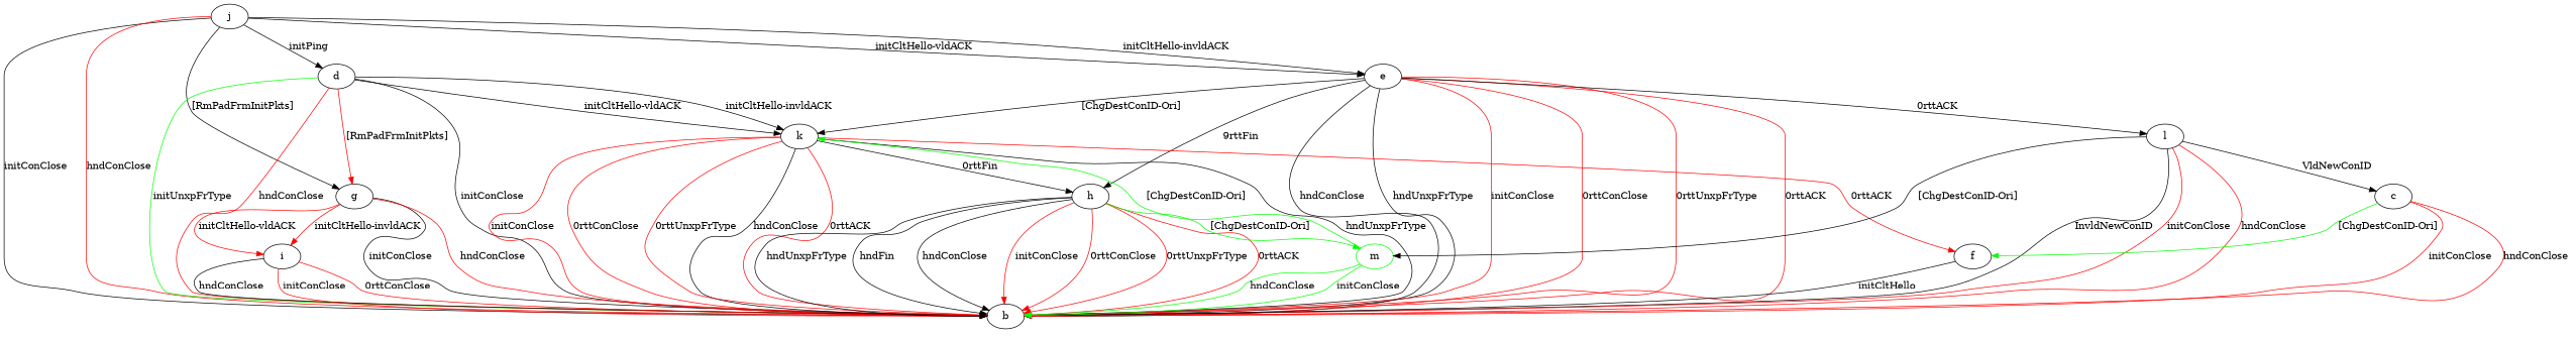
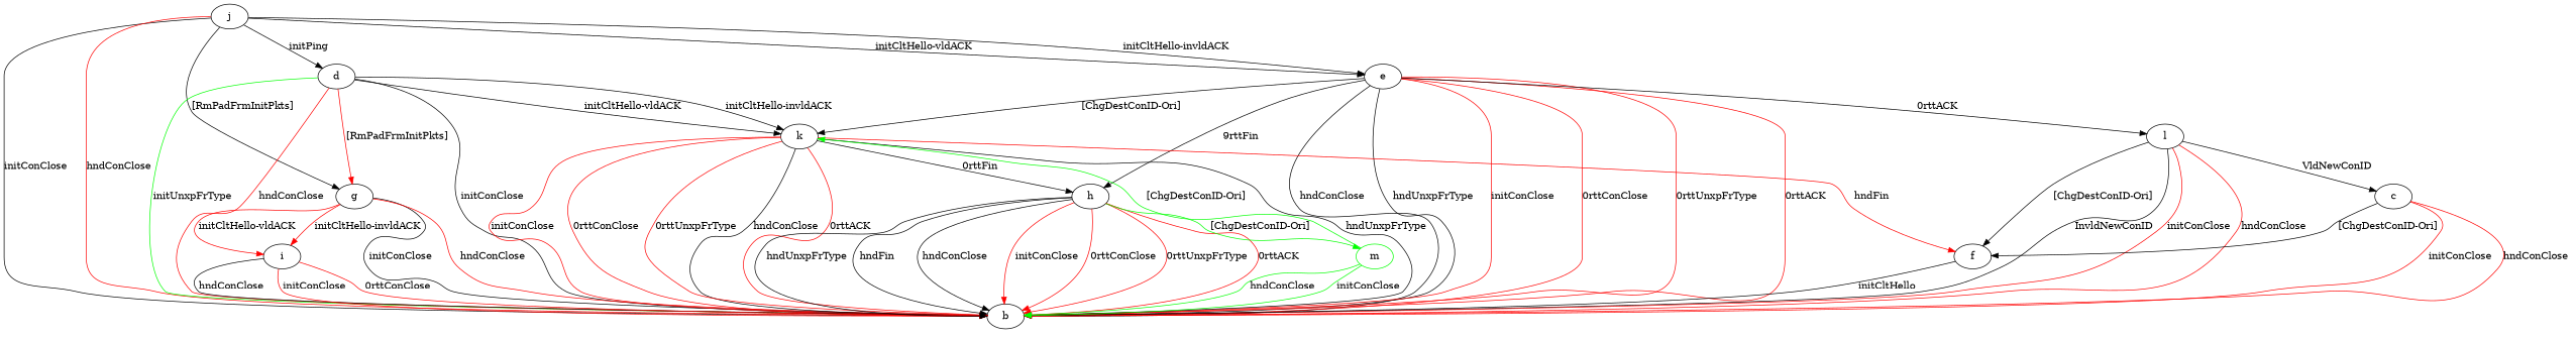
  digraph {
    j
    b
    d
    g
    e
    k
    i
    h
    l
    c
    f
    m [color=green]
    j -> b [label="initConClose "]
    j -> b [color=red label="hndConClose "]
    j -> d [label="initPing "]
    j -> g [label="[RmPadFrmInitPkts] "]
    j -> e [label="initCltHello-vldACK "]
    j -> e [label="initCltHello-invldACK "]
    d -> b [label="initConClose "]
    d -> b [color=green label="initUnxpFrType "]
    d -> b [color=red label="hndConClose "]
    d -> g [color=red label="[RmPadFrmInitPkts] "]
    d -> k [label="initCltHello-vldACK "]
    d -> k [label="initCltHello-invldACK "]
    g -> b [label="initConClose "]
    g -> b [color=red label="hndConClose "]
    g -> i [color=red label="initCltHello-vldACK "]
    g -> i [color=red label="initCltHello-invldACK "]
    e -> b [label="hndConClose "]
    e -> b [label="hndUnxpFrType "]
    e -> b [color=red label="initConClose "]
    e -> b [color=red label="0rttConClose "]
    e -> b [color=red label="0rttUnxpFrType "]
    e -> b [color=red label="0rttACK "]
    e -> k [color=black label="[ChgDestConID-Ori] "]
    e -> h [label="9rttFin "]
    e -> l [label="0rttACK "]
    k -> b [label="hndConClose "]
    k -> b [label="hndUnxpFrType "]
    k -> b [color=red label="initConClose "]
    k -> b [color=red label="0rttConClose "]
    k -> b [color=red label="0rttUnxpFrType "]
    k -> b [color=red label="0rttACK "]
    k -> h [label="0rttFin "]
-   k -> f [color=red label="0rttACK "]
+   k -> f [color=red label="hndFin "]
    i -> b [label="hndConClose "]
    i -> b [color=red label="initConClose "]
    i -> b [color=red label="0rttConClose "]
    h -> b [label="hndFin "]
    h -> b [label="hndConClose "]
    h -> b [label="hndUnxpFrType "]
    h -> b [color=red label="initConClose "]
    h -> b [color=red label="0rttConClose "]
    h -> b [color=red label="0rttUnxpFrType "]
    h -> b [color=red label="0rttACK "]
    h -> m [color=green label="[ChgDestConID-Ori] "]
    l -> b [label="InvldNewConID "]
    l -> b [color=red label="initConClose "]
    l -> b [color=red label="hndConClose "]
    l -> c [label="VldNewConID "]
-   l -> m [label="[ChgDestConID-Ori] "]
+   l -> f [label="[ChgDestConID-Ori] "]
    c -> b [color=red label="initConClose "]
    c -> b [color=red label="hndConClose "]
-   c -> f [label="[ChgDestConID-Ori] " color=green]
+   c -> f [label="[ChgDestConID-Ori] "]
    f -> b [label="initCltHello "]
    m -> b [color=green label="initConClose "]
    m -> b [color=green label="hndConClose "]
    m -> k [color=green label="[ChgDestConID-Ori] "]
  }
